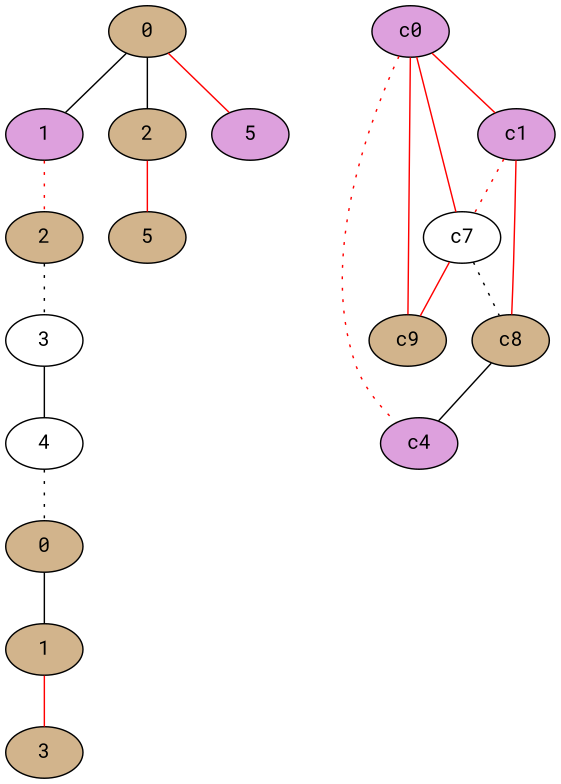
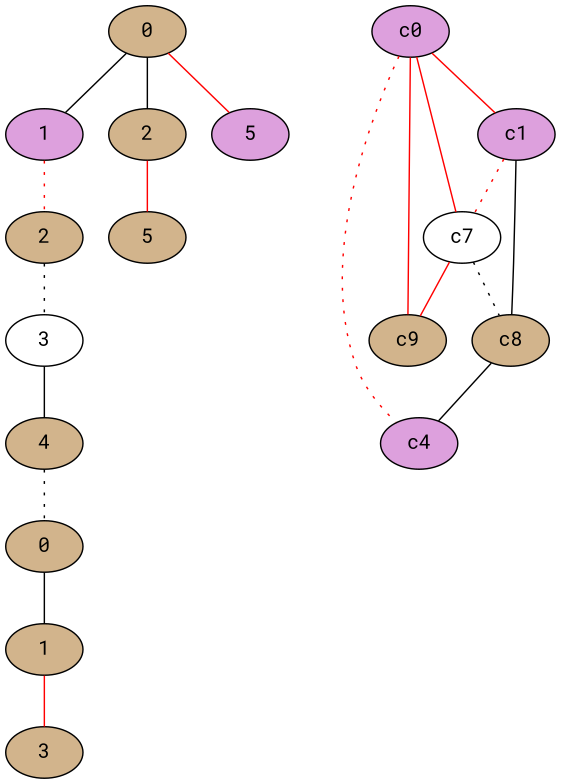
  graph {
    fontname="Roboto Mono"
    node [fillcolor=tan fontname="Roboto Mono" style=filled]
    edge [color=red fontname="Roboto Mono"]
    n1 [label=0]
    n2 [fillcolor=plum label=1]
    n3 [label=2]
    n4 [fillcolor=plum label=5]
    n5 [label=2]
    n6 [label=5]
    n7 [fillcolor=white label=3]
-   n8 [fillcolor=white label=4]
+   n8 [label=4]
    n9 [label=0]
    n10 [label=1]
    n11 [label=3]
    c0 [fillcolor=plum]
    c1 [fillcolor=plum]
    n14 [fillcolor=white label=c7]
    c4 [fillcolor=plum]
    n16 [label=c9]
    n17 [label=c8]
    n1 -- n2 [color=black]
    n1 -- n3 [color=black]
    n1 -- n4
    n2 -- n5 [style=dotted]
    n3 -- n6
    n5 -- n7 [color=black style=dotted]
    n7 -- n8 [color=black]
    n8 -- n9 [color=black style=dotted]
    n9 -- n10 [color=black]
    n10 -- n11
    c0 -- c1
    c0 -- n14
    c0 -- c4 [style=dotted]
    c0 -- n16
    c1 -- n14 [style=dotted]
-   c1 -- n17
+   c1 -- n17 [color=black]
    n14 -- n16
    n14 -- n17 [color=black style=dotted]
    n17 -- c4 [color=black]
  }
